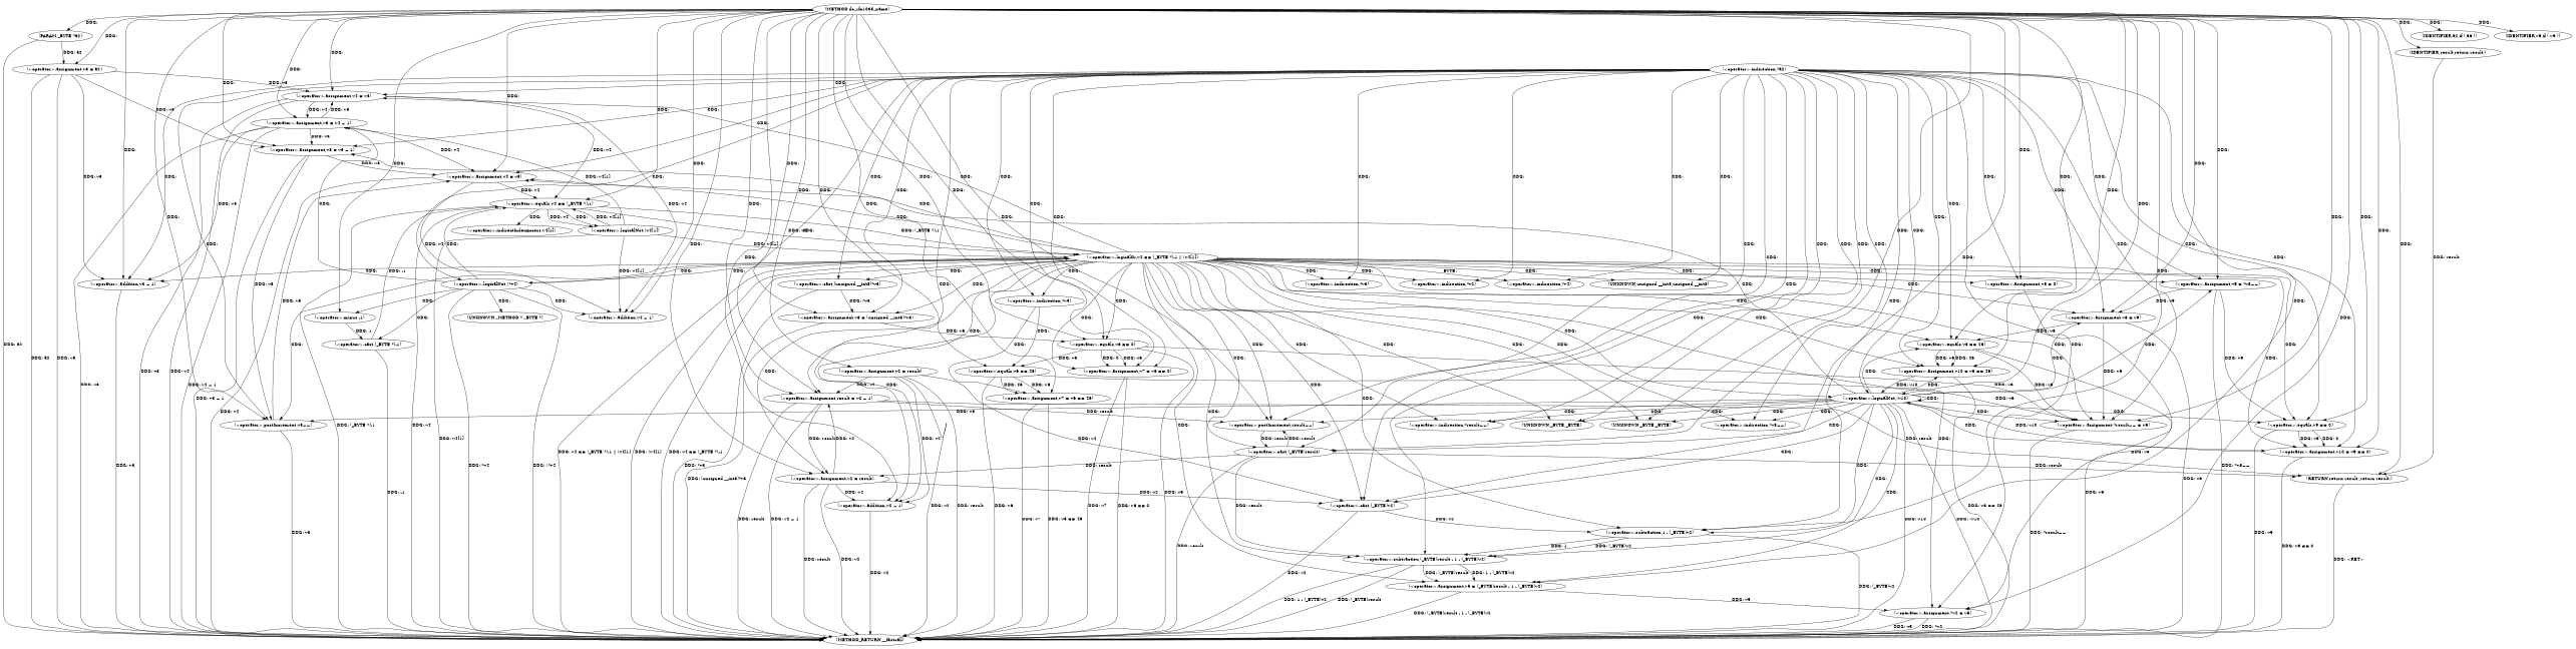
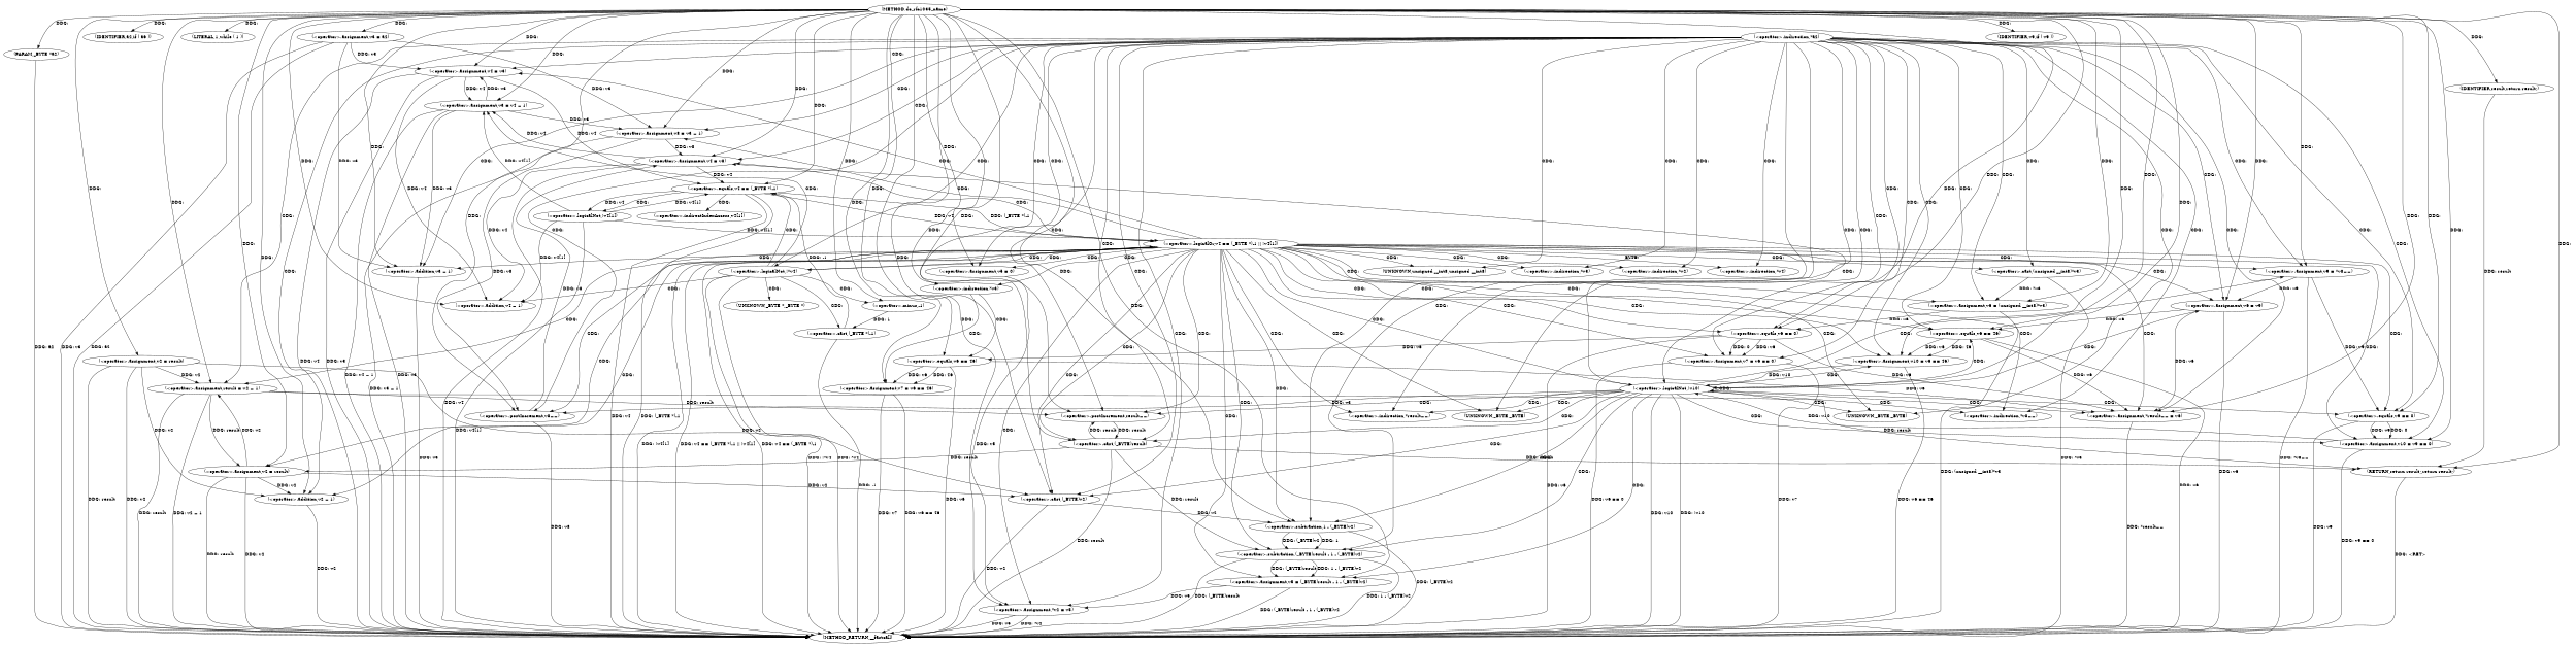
  digraph {
    n1 [label="(METHOD,do_rfc1035_name)"]
    n2 [label="(PARAM,_BYTE *a2)"]
    n3 [label="(<operator>.assignment,v2 = result)"]
    n4 [label="(IDENTIFIER,a2,if ( a6 ))"]
    n5 [label="(<operator>.assignment,v3 = a2)"]
+   n6 [label="(LITERAL,1,while ( 1 ))"]
    n7 [label="(<operator>.assignment,result = v2 + 1)"]
    n8 [label="(<operator>.addition,v2 + 1)"]
    n9 [label="(<operator>.assignment,v6 = (unsigned __int8)*v3)"]
    n10 [label="(<operator>.assignment,v7 = v6 == 0)"]
    n11 [label="(<operator>.equals,v6 == 0)"]
    n12 [label="(<operator>.assignment,v7 = v6 == 46)"]
    n13 [label="(<operator>.equals,v6 == 46)"]
    n14 [label="(<operator>.assignment,v4 = v3)"]
    n15 [label="(<operator>.assignment,v5 = 0)"]
    n16 [label="(<operator>.assignment,v8 = v3 + 1)"]
    n17 [label="(<operator>.addition,v3 + 1)"]
    n18 [label="(<operator>.assignment,*result++ = v6)"]
    n19 [label="(<operator>.postIncrement,result++)"]
    n20 [label="(<operator>.assignment,v4 = v8)"]
    n21 [label="(<operator>.assignment,v5 = (_BYTE)result - 1 - (_BYTE)v2)"]
    n22 [label="(<operator>.cast,(_BYTE)result)"]
    n23 [label="(<operator>.subtraction,1 - (_BYTE)v2)"]
    n24 [label="(<operator>.cast,(_BYTE)v2)"]
    n25 [label="(<operator>.assignment,v9 = *v8++)"]
    n26 [label="(<operator>.postIncrement,v8++)"]
    n27 [label="(<operator>.assignment,v6 = v9)"]
    n28 [label="(<operator>.assignment,v10 = v9 == 0)"]
    n29 [label="(<operator>.equals,v9 == 0)"]
    n30 [label="(IDENTIFIER,v9,if ( v9 ))"]
    n31 [label="(<operator>.assignment,v10 = v6 == 46)"]
    n32 [label="(<operator>.equals,v6 == 46)"]
    n33 [label="(<operator>.logicalNot,!v10)"]
    n34 [label="(<operator>.assignment,*v2 = v5)"]
    n35 [label="(<operator>.assignment,v3 = v4 + 1)"]
    n36 [label="(<operator>.addition,v4 + 1)"]
    n37 [label="(<operator>.equals,v4 == (_BYTE *)-1)"]
    n38 [label="(<operator>.minus,-1)"]
    n39 [label="(<operator>.assignment,v2 = result)"]
    n40 [label="(RETURN,return result;,return result;)"]
    n41 [label="(IDENTIFIER,result,return result;)"]
    n42 [label="(METHOD_RETURN,__fastcall)"]
    n43 [label="(<operator>.subtraction,(_BYTE)result - 1 - (_BYTE)v2)"]
    n44 [label="(<operator>.indirection,*result++)"]
    n45 [label="(UNKNOWN,_BYTE,_BYTE)"]
    n46 [label="(UNKNOWN,_BYTE,_BYTE)"]
    n47 [label="(<operator>.indirection,*v8++)"]
    n48 [label="(<operator>.logicalOr,v4 == (_BYTE *)-1 || !v4[1])"]
    n49 [label="(<operator>.logicalNot,!v4[1])"]
    n50 [label="(<operator>.indirectIndexAccess,v4[1])"]
    n51 [label="(<operator>.cast,(_BYTE *)-1)"]
    n52 [label="(<operator>.cast,(unsigned __int8)*v3)"]
    n53 [label="(<operator>.logicalNot,!*v4)"]
-   n54 [label="(UNKNOWN,_METHOD *,_BYTE *)"]
+   n54 [label="(UNKNOWN,_BYTE *,_BYTE *)"]
    n55 [label="(UNKNOWN,unsigned __int8,unsigned __int8)"]
    n56 [label="(<operator>.indirection,*v3)"]
    n57 [label="(<operator>.indirection,*v3)"]
    n58 [label="(<operator>.indirection,*v2)"]
    n59 [label="(<operator>.indirection,*v4)"]
    n60 [label="(<operator>.indirection,*a2)"]
    n1 -> n2 [label="DDG: "]
    n1 -> n3 [label="DDG: "]
    n1 -> n4 [label="DDG: "]
    n1 -> n5 [label="DDG: "]
+   n1 -> n6 [label="DDG: "]
    n1 -> n7 [label="DDG: "]
    n1 -> n8 [label="DDG: "]
    n1 -> n9 [label="DDG: "]
    n1 -> n10 [label="DDG: "]
    n1 -> n11 [label="DDG: "]
    n1 -> n12 [label="DDG: "]
    n1 -> n13 [label="DDG: "]
    n1 -> n14 [label="DDG: "]
    n1 -> n15 [label="DDG: "]
    n1 -> n16 [label="DDG: "]
    n1 -> n17 [label="DDG: "]
    n1 -> n18 [label="DDG: "]
    n1 -> n19 [label="DDG: "]
    n1 -> n20 [label="DDG: "]
    n1 -> n21 [label="DDG: "]
    n1 -> n22 [label="DDG: "]
    n1 -> n23 [label="DDG: "]
    n1 -> n24 [label="DDG: "]
    n1 -> n25 [label="DDG: "]
    n1 -> n26 [label="DDG: "]
    n1 -> n27 [label="DDG: "]
    n1 -> n28 [label="DDG: "]
    n1 -> n29 [label="DDG: "]
    n1 -> n30 [label="DDG: "]
    n1 -> n31 [label="DDG: "]
    n1 -> n32 [label="DDG: "]
    n1 -> n33 [label="DDG: "]
    n1 -> n34 [label="DDG: "]
    n1 -> n35 [label="DDG: "]
    n1 -> n36 [label="DDG: "]
    n1 -> n37 [label="DDG: "]
    n1 -> n38 [label="DDG: "]
    n1 -> n39 [label="DDG: "]
    n1 -> n40 [label="DDG: "]
    n1 -> n41 [label="DDG: "]
-   n2 -> n5 [label="DDG: a2"]
    n2 -> n42 [label="DDG: a2"]
    n3 -> n7 [label="DDG: v2"]
    n3 -> n8 [label="DDG: v2"]
    n3 -> n24 [label="DDG: v2"]
    n3 -> n42 [label="DDG: v2"]
    n3 -> n42 [label="DDG: result"]
    n5 -> n14 [label="DDG: v3"]
    n5 -> n16 [label="DDG: v3"]
    n5 -> n17 [label="DDG: v3"]
    n5 -> n42 [label="DDG: v3"]
    n5 -> n42 [label="DDG: a2"]
    n7 -> n19 [label="DDG: result"]
    n7 -> n39 [label="DDG: result"]
    n7 -> n40 [label="DDG: result"]
    n7 -> n42 [label="DDG: result"]
    n7 -> n42 [label="DDG: v2 + 1"]
    n8 -> n42 [label="DDG: v2"]
    n9 -> n11 [label="DDG: v6"]
    n9 -> n42 [label="DDG: (unsigned __int8)*v3"]
    n10 -> n42 [label="DDG: v6 == 0"]
    n10 -> n42 [label="DDG: v7"]
    n11 -> n10 [label="DDG: v6"]
    n11 -> n10 [label="DDG: 0"]
    n11 -> n13 [label="DDG: v6"]
    n11 -> n18 [label="DDG: v6"]
    n11 -> n42 [label="DDG: v6"]
    n12 -> n42 [label="DDG: v7"]
    n12 -> n42 [label="DDG: v6 == 46"]
    n13 -> n12 [label="DDG: v6"]
    n13 -> n12 [label="DDG: 46"]
    n13 -> n18 [label="DDG: v6"]
    n13 -> n42 [label="DDG: v6"]
    n14 -> n35 [label="DDG: v4"]
    n14 -> n36 [label="DDG: v4"]
    n14 -> n37 [label="DDG: v4"]
    n14 -> n42 [label="DDG: v4"]
    n14 -> n42 [label="DDG: v3"]
    n15 -> n34 [label="DDG: v5"]
    n16 -> n20 [label="DDG: v8"]
    n16 -> n26 [label="DDG: v8"]
    n16 -> n42 [label="DDG: v3 + 1"]
    n17 -> n42 [label="DDG: v3"]
    n18 -> n42 [label="DDG: *result++"]
    n19 -> n22 [label="DDG: result"]
-   n35 -> n20 [label="DDG: v4"]
+   n20 -> n35 [label="DDG: v4"]
    n20 -> n36 [label="DDG: v4"]
    n20 -> n37 [label="DDG: v4"]
    n20 -> n42 [label="DDG: v4"]
    n21 -> n34 [label="DDG: v5"]
    n21 -> n42 [label="DDG: (_BYTE)result - 1 - (_BYTE)v2"]
    n22 -> n19 [label="DDG: result"]
    n22 -> n39 [label="DDG: result"]
    n22 -> n40 [label="DDG: result"]
    n22 -> n42 [label="DDG: result"]
    n22 -> n43 [label="DDG: result"]
    n23 -> n42 [label="DDG: (_BYTE)v2"]
    n23 -> n43 [label="DDG: 1"]
    n23 -> n43 [label="DDG: (_BYTE)v2"]
    n24 -> n23 [label="DDG: v2"]
    n24 -> n42 [label="DDG: v2"]
    n25 -> n27 [label="DDG: v9"]
    n25 -> n29 [label="DDG: v9"]
    n25 -> n42 [label="DDG: *v8++"]
    n26 -> n20 [label="DDG: v8"]
    n26 -> n42 [label="DDG: v8"]
    n27 -> n18 [label="DDG: v6"]
    n27 -> n32 [label="DDG: v6"]
    n27 -> n42 [label="DDG: v6"]
    n28 -> n33 [label="DDG: v10"]
    n28 -> n42 [label="DDG: v9 == 0"]
    n29 -> n28 [label="DDG: v9"]
    n29 -> n28 [label="DDG: 0"]
    n29 -> n42 [label="DDG: v9"]
    n31 -> n33 [label="DDG: v10"]
    n31 -> n42 [label="DDG: v6 == 46"]
    n32 -> n18 [label="DDG: v6"]
    n32 -> n31 [label="DDG: v6"]
    n32 -> n31 [label="DDG: 46"]
    n32 -> n42 [label="DDG: v6"]
    n33 -> n18 [label="CDG: "]
    n33 -> n19 [label="CDG: "]
    n33 -> n20 [label="CDG: "]
    n33 -> n21 [label="CDG: "]
    n33 -> n22 [label="CDG: "]
    n33 -> n23 [label="CDG: "]
    n33 -> n24 [label="CDG: "]
    n33 -> n25 [label="CDG: "]
    n33 -> n26 [label="DDG: v3"]
    n33 -> n27 [label="CDG: "]
    n33 -> n28 [label="CDG: "]
    n33 -> n29 [label="CDG: "]
    n33 -> n31 [label="CDG: "]
    n33 -> n32 [label="CDG: "]
    n33 -> n33 [label="CDG: "]
    n33 -> n42 [label="DDG: v10"]
    n33 -> n42 [label="DDG: !v10"]
    n33 -> n43 [label="CDG: "]
    n33 -> n44 [label="CDG: "]
    n33 -> n45 [label="CDG: "]
    n33 -> n46 [label="CDG: "]
    n33 -> n47 [label="CDG: "]
    n34 -> n42 [label="DDG: v5"]
    n34 -> n42 [label="DDG: *v2"]
    n35 -> n14 [label="DDG: v3"]
    n35 -> n16 [label="DDG: v3"]
    n35 -> n17 [label="DDG: v3"]
    n35 -> n42 [label="DDG: v4 + 1"]
    n35 -> n42 [label="DDG: v3"]
    n37 -> n42 [label="DDG: v4"]
    n37 -> n42 [label="DDG: (_BYTE *)-1"]
    n37 -> n48 [label="DDG: v4"]
    n37 -> n48 [label="DDG: (_BYTE *)-1"]
    n37 -> n49 [label="DDG: v4"]
    n37 -> n49 [label="CDG: "]
    n37 -> n50 [label="CDG: "]
    n38 -> n51 [label="DDG: 1"]
    n39 -> n7 [label="DDG: v2"]
    n39 -> n8 [label="DDG: v2"]
    n39 -> n24 [label="DDG: v2"]
    n39 -> n42 [label="DDG: result"]
    n39 -> n42 [label="DDG: v2"]
    n40 -> n42 [label="DDG: <RET>"]
    n41 -> n40 [label="DDG: result"]
    n43 -> n21 [label="DDG: (_BYTE)result"]
    n43 -> n21 [label="DDG: 1 - (_BYTE)v2"]
    n43 -> n42 [label="DDG: (_BYTE)result"]
    n43 -> n42 [label="DDG: 1 - (_BYTE)v2"]
    n48 -> n7 [label="CDG: "]
    n48 -> n8 [label="CDG: "]
    n48 -> n9 [label="CDG: "]
    n48 -> n10 [label="CDG: "]
    n48 -> n11 [label="CDG: "]
    n48 -> n14 [label="CDG: "]
    n48 -> n15 [label="CDG: "]
    n48 -> n16 [label="CDG: "]
    n48 -> n17 [label="CDG: "]
    n48 -> n18 [label="CDG: "]
    n48 -> n19 [label="CDG: "]
    n48 -> n20 [label="CDG: "]
    n48 -> n21 [label="CDG: "]
    n48 -> n22 [label="CDG: "]
    n48 -> n23 [label="CDG: "]
    n48 -> n24 [label="CDG: "]
    n48 -> n25 [label="CDG: "]
    n48 -> n26 [label="CDG: "]
    n48 -> n27 [label="CDG: "]
    n48 -> n28 [label="CDG: "]
    n48 -> n29 [label="CDG: "]
    n48 -> n31 [label="CDG: "]
    n48 -> n32 [label="CDG: "]
    n48 -> n33 [label="CDG: "]
    n48 -> n34 [label="CDG: "]
    n48 -> n39 [label="CDG: "]
    n48 -> n42 [label="DDG: !v4[1]"]
    n48 -> n42 [label="DDG: v4 == (_BYTE *)-1 || !v4[1]"]
    n48 -> n42 [label="DDG: v4 == (_BYTE *)-1"]
    n48 -> n43 [label="CDG: "]
    n48 -> n44 [label="CDG: "]
    n48 -> n45 [label="CDG: "]
    n48 -> n46 [label="CDG: "]
    n48 -> n47 [label="CDG: "]
    n48 -> n52 [label="CDG: "]
    n48 -> n53 [label="CDG: "]
    n48 -> n55 [label="CDG: "]
    n48 -> n56 [label="CDG: "]
    n48 -> n57 [label="CDG: "]
    n48 -> n58 [label="CDG: "]
    n48 -> n59 [label="BYTE: "]
    n49 -> n35 [label="DDG: v4[1]"]
    n49 -> n36 [label="DDG: v4[1]"]
    n49 -> n37 [label="DDG: v4[1]"]
    n49 -> n42 [label="DDG: v4[1]"]
    n49 -> n48 [label="DDG: v4[1]"]
    n51 -> n37 [label="DDG: -1"]
    n51 -> n42 [label="DDG: -1"]
    n52 -> n9 [label="DDG: *v3"]
    n52 -> n42 [label="DDG: *v3"]
    n53 -> n35 [label="CDG: "]
    n53 -> n36 [label="CDG: "]
    n53 -> n37 [label="CDG: "]
    n53 -> n38 [label="CDG: "]
    n53 -> n42 [label="DDG: !*v4"]
    n53 -> n42 [label="DDG: *v4"]
    n53 -> n48 [label="CDG: "]
    n53 -> n51 [label="CDG: "]
    n53 -> n54 [label="CDG: "]
    n57 -> n12 [label="CDG: "]
    n57 -> n13 [label="CDG: "]
    n60 -> n7 [label="CDG: "]
    n60 -> n8 [label="CDG: "]
    n60 -> n9 [label="CDG: "]
    n60 -> n10 [label="CDG: "]
    n60 -> n11 [label="CDG: "]
    n60 -> n14 [label="CDG: "]
    n60 -> n15 [label="CDG: "]
    n60 -> n16 [label="CDG: "]
    n60 -> n17 [label="CDG: "]
    n60 -> n18 [label="CDG: "]
    n60 -> n19 [label="CDG: "]
    n60 -> n20 [label="CDG: "]
    n60 -> n22 [label="CDG: "]
    n60 -> n23 [label="CDG: "]
    n60 -> n24 [label="CDG: "]
    n60 -> n25 [label="CDG: "]
    n60 -> n26 [label="CDG: "]
    n60 -> n27 [label="CDG: "]
    n60 -> n28 [label="CDG: "]
    n60 -> n29 [label="CDG: "]
    n60 -> n31 [label="CDG: "]
    n60 -> n32 [label="CDG: "]
    n60 -> n33 [label="CDG: "]
    n60 -> n34 [label="CDG: "]
    n60 -> n43 [label="CDG: "]
    n60 -> n44 [label="CDG: "]
    n60 -> n45 [label="CDG: "]
    n60 -> n46 [label="CDG: "]
    n60 -> n47 [label="CDG: "]
    n60 -> n52 [label="CDG: "]
    n60 -> n53 [label="CDG: "]
    n60 -> n55 [label="CDG: "]
    n60 -> n56 [label="CDG: "]
    n60 -> n57 [label="CDG: "]
    n60 -> n58 [label="CDG: "]
    n60 -> n59 [label="CDG: "]
  }
